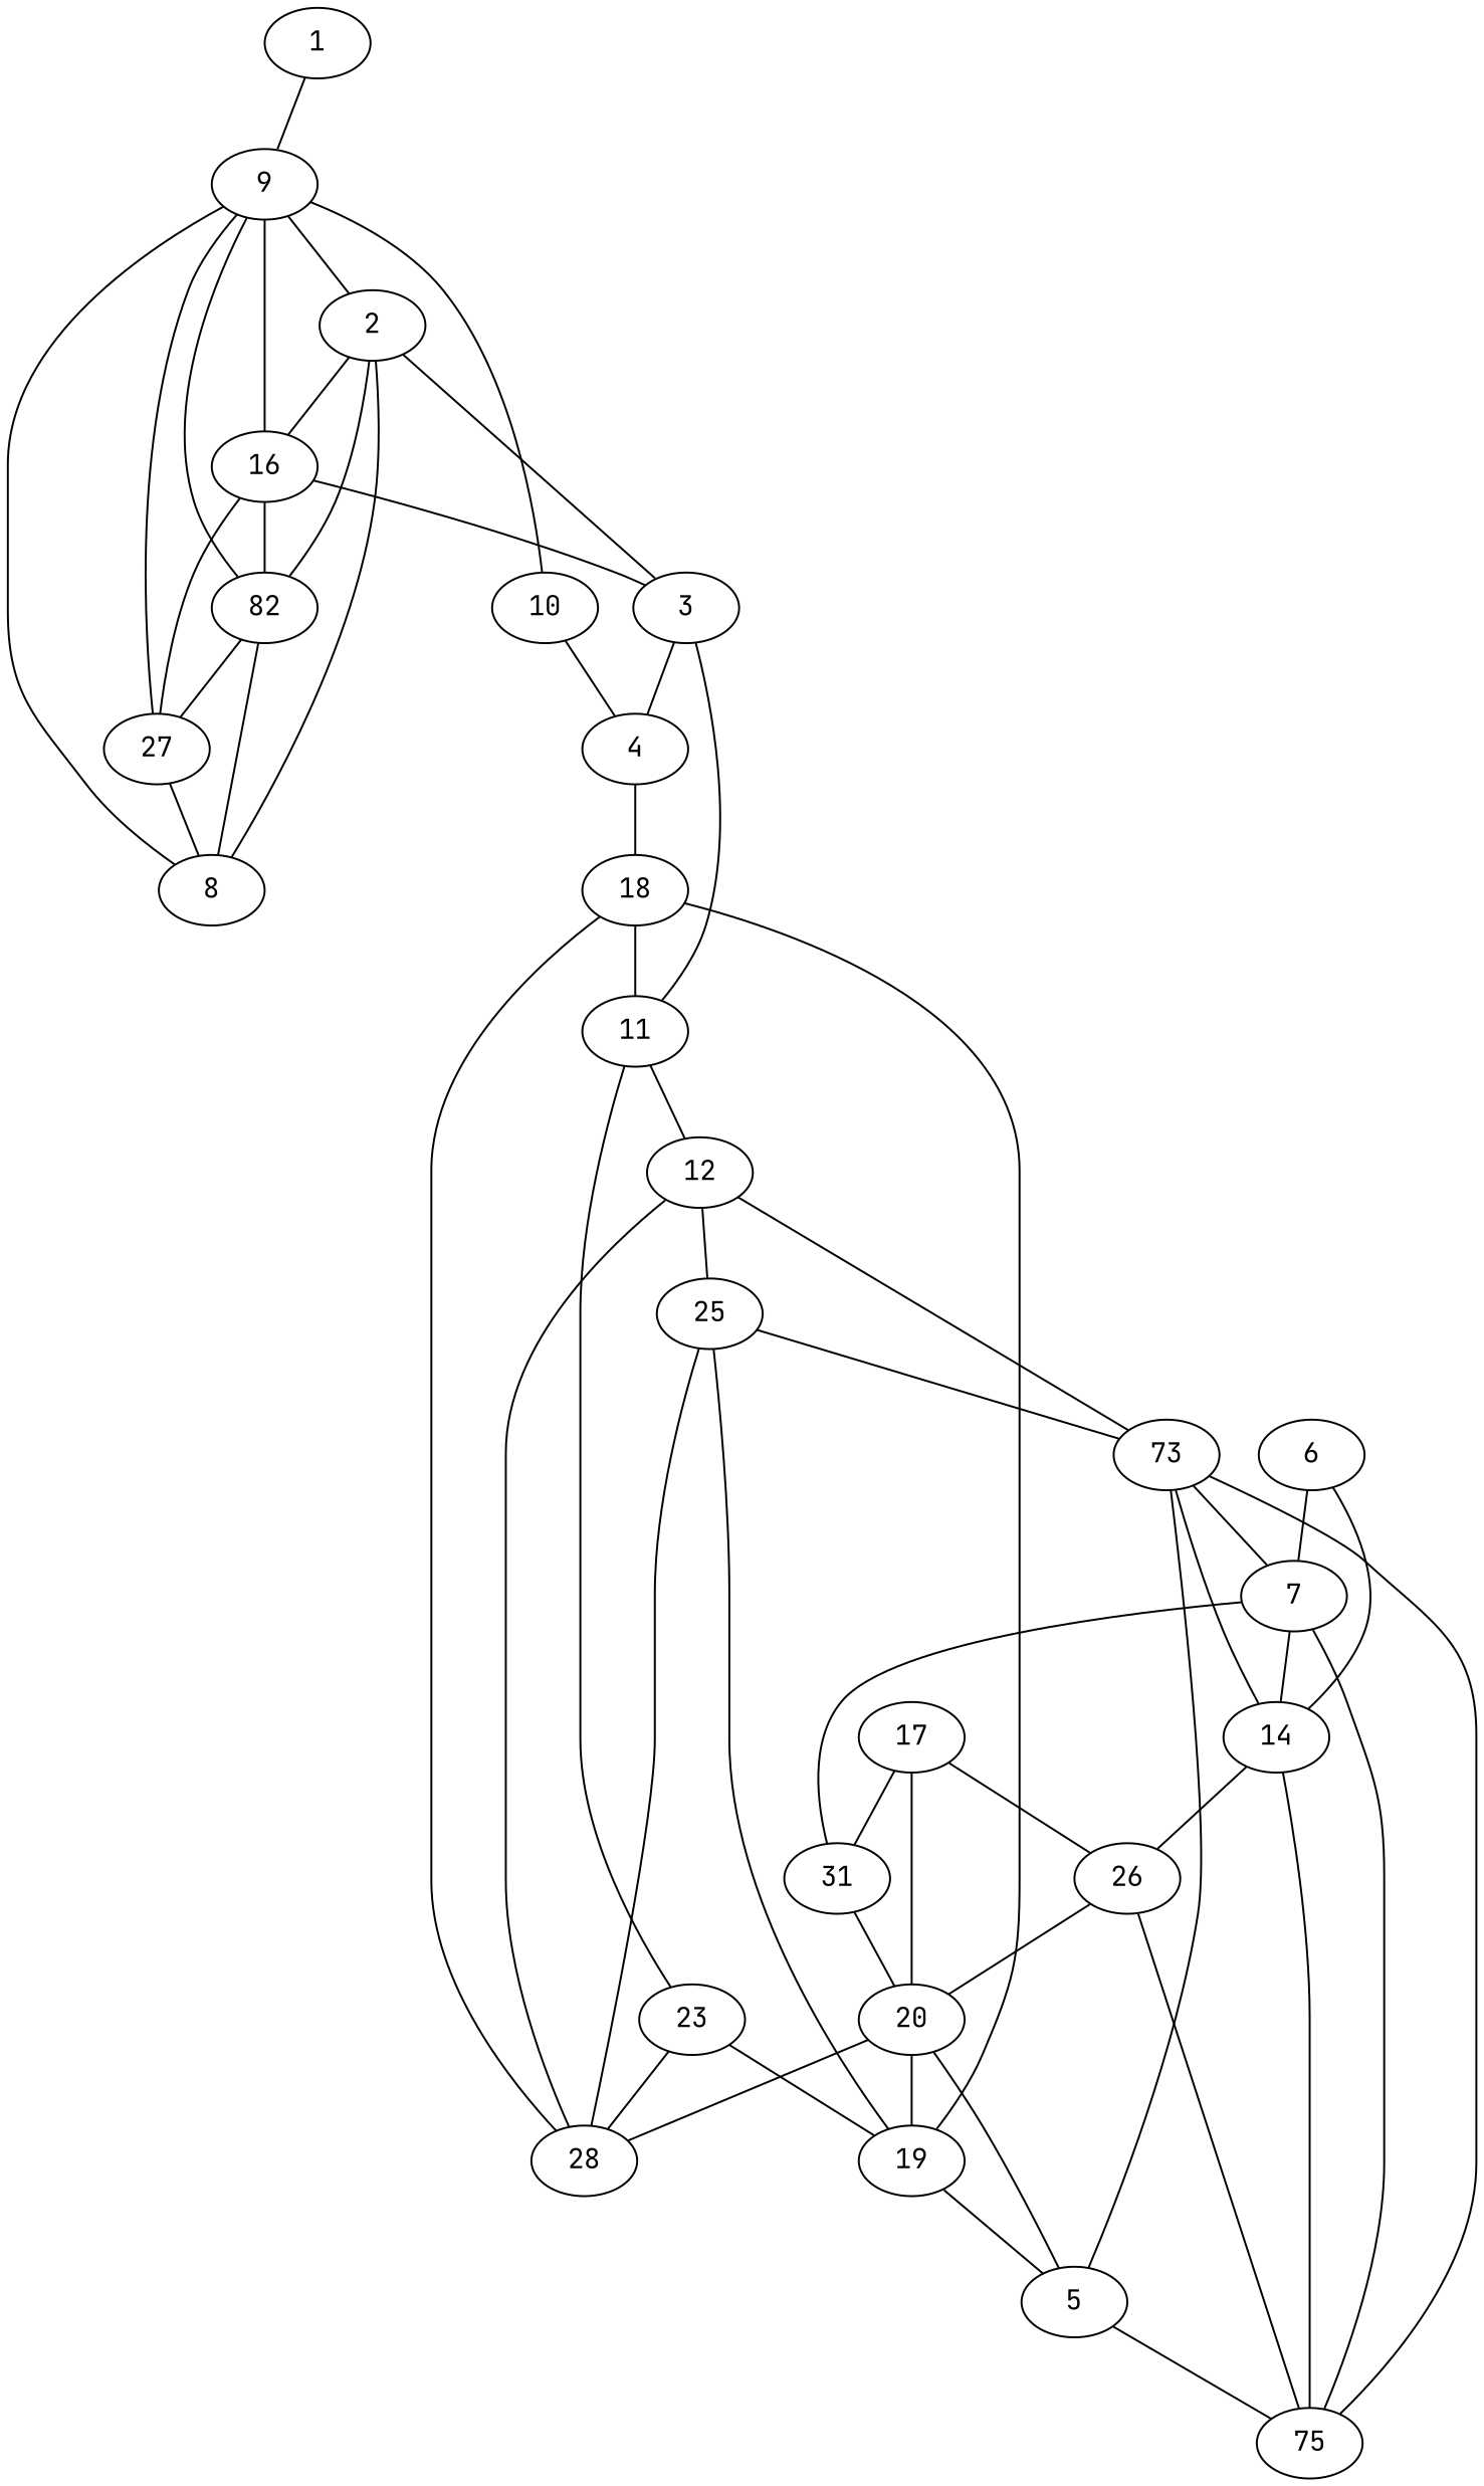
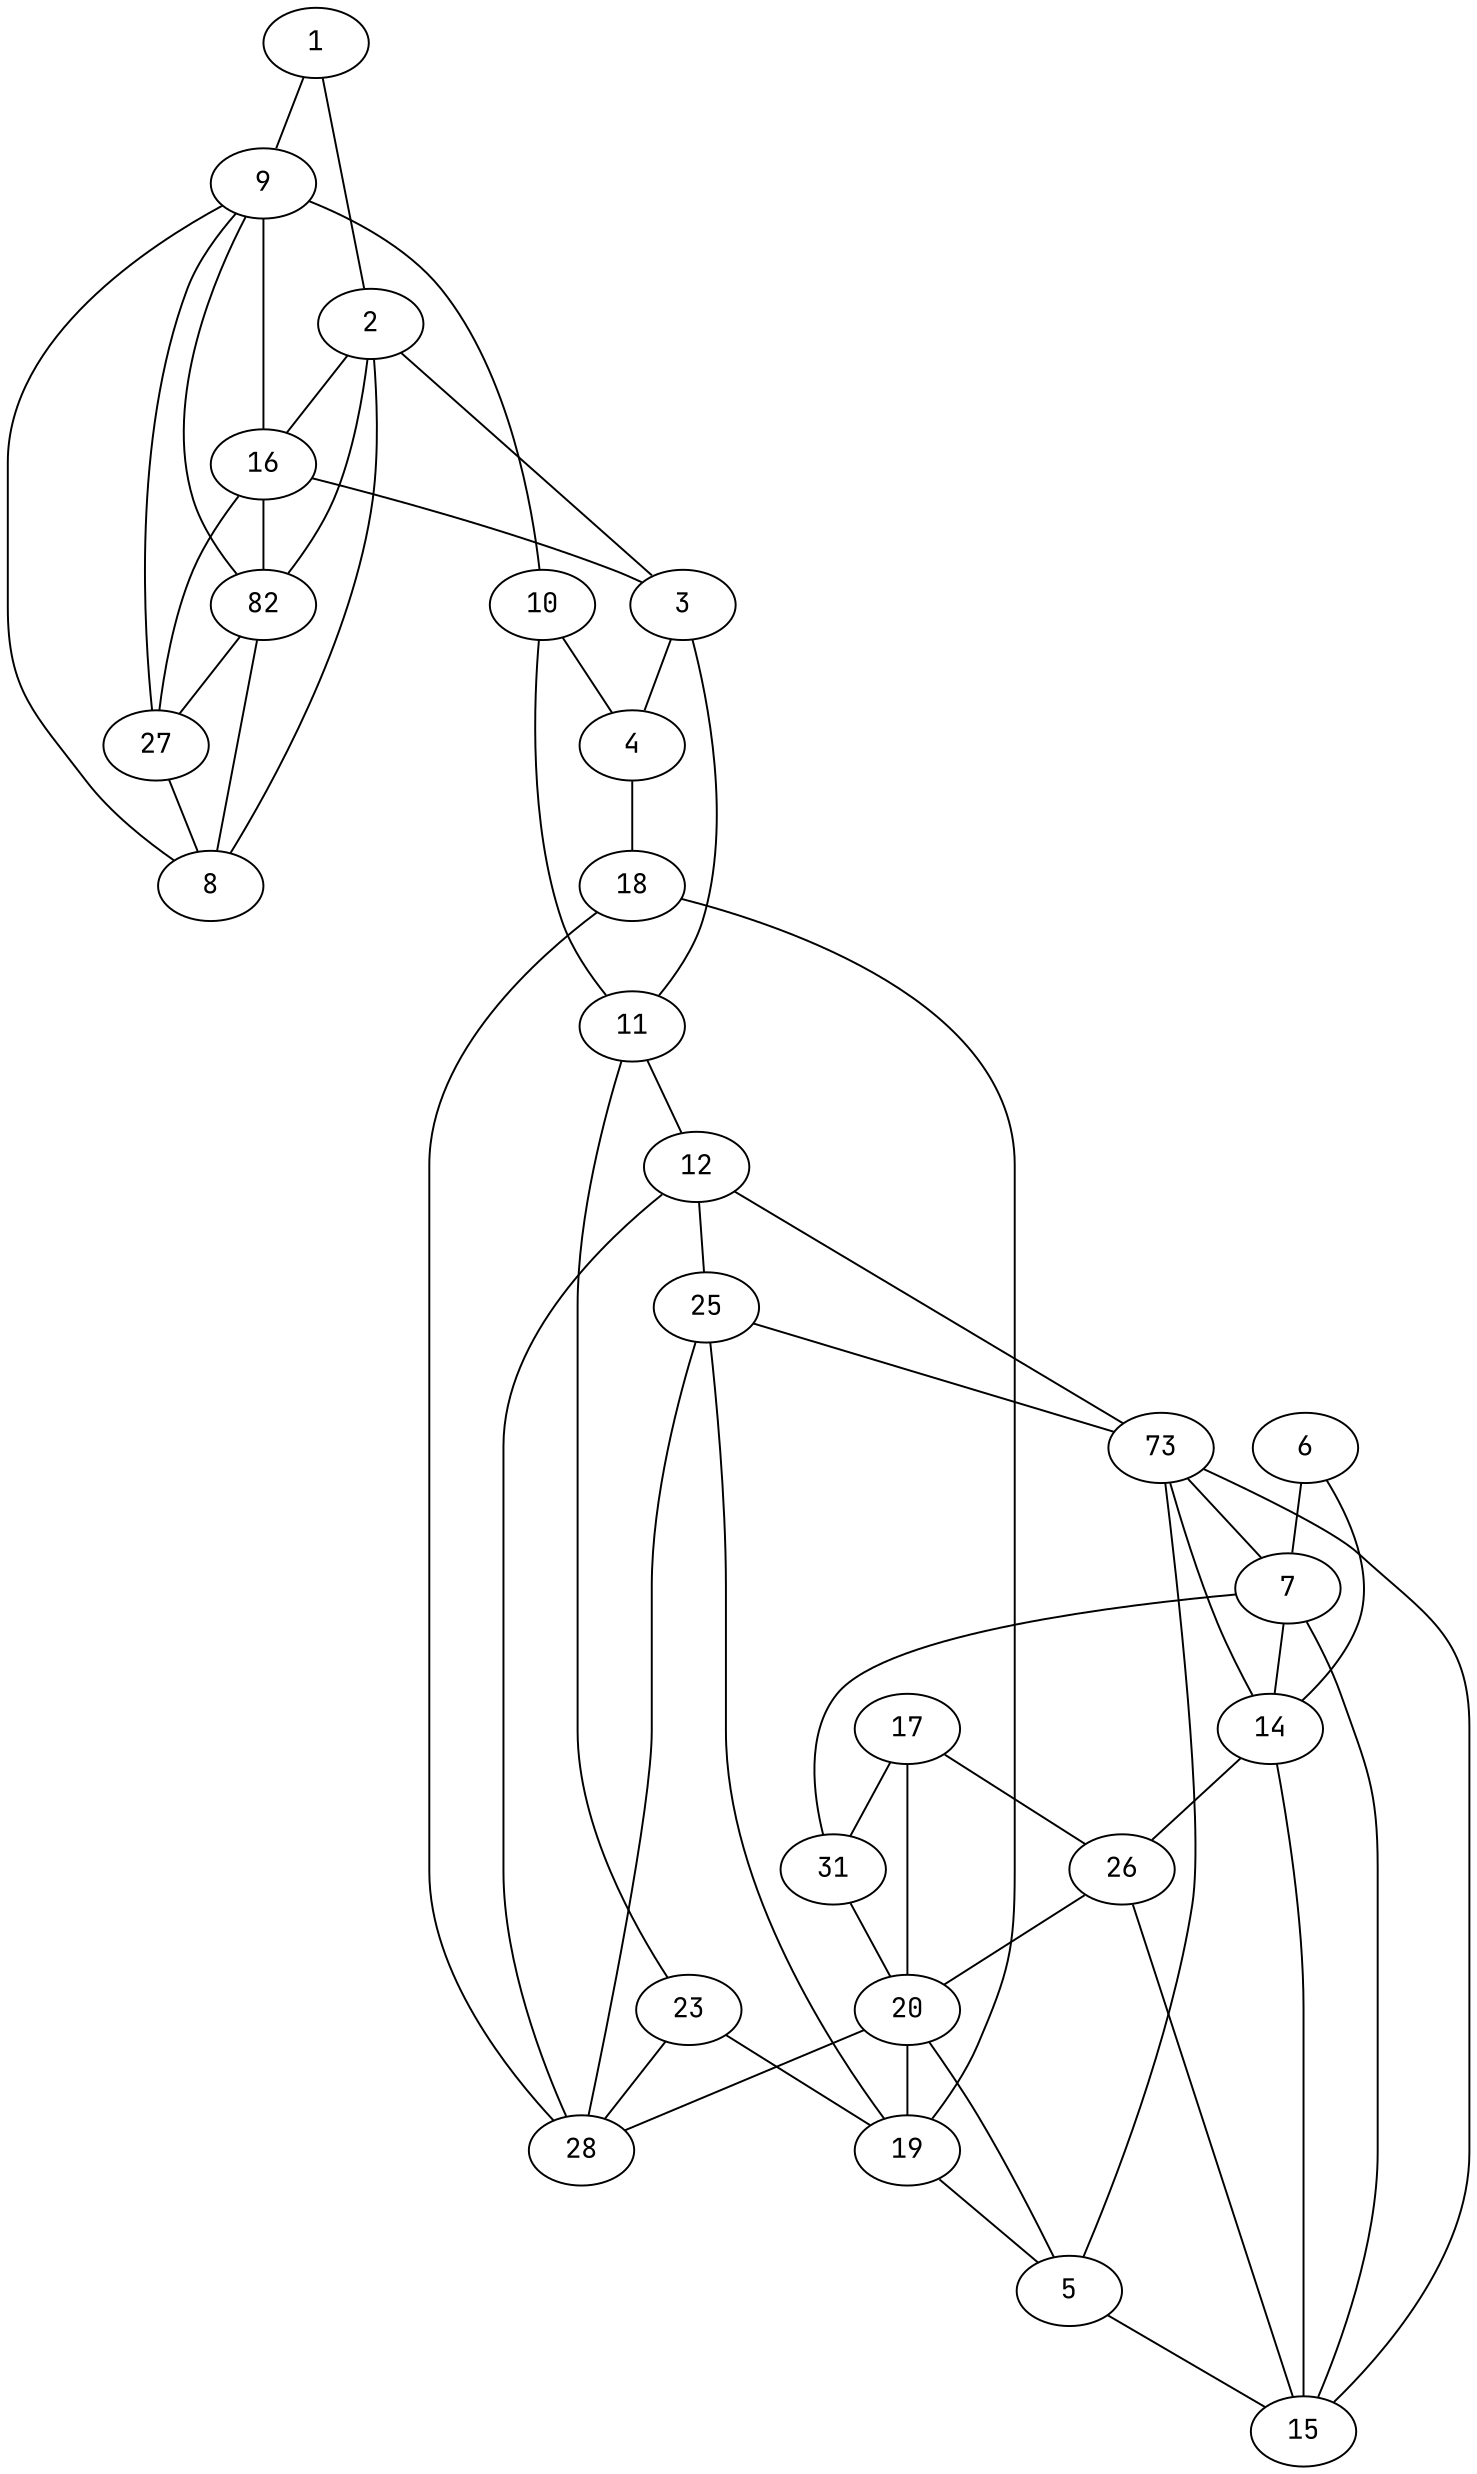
  graph {
    fontname="JetBrains Mono"
    node [aaLength=7 fontname="JetBrains Mono" sequence=DEAKELLSK type=0]
    edge [distance0=9.0 fontname="JetBrains Mono" frequency=1 type0=2]
    1 [aaLength=9]
    9 [aaLength=16 sequence=KLIQQAYNEVKTSICS]
    2 [aaLength=16 sequence=KLIQQAYNEVKTSICS]
    10 [aaLength=13 sequence=VPIKELCYTLLED]
    16 [aaLength=3 sequence=TIN type=1]
    3 [aaLength=13 sequence=VPIKELCYTLLED]
    8 [aaLength=9]
    4 [aaLength=4 sequence=DILK]
    11 [aaLength=4 sequence=DILK]
    n10 [label=82 sequence=EVEKEFI type=1]
    27 [sequence=EVEKEFI type=1]
    18 [sequence=VYKEFIE type=1]
    12 [aaLength=16 sequence=ISSAHRSMNKLLLGLK]
    23 [sequence=VYKEFIE type=1]
    19 [aaLength=10 sequence=ELKRVGMEFE type=1]
    n16 [aaLength=6 label=73 sequence=KQLAYY]
    25 [sequence=LAIILMP type=1]
    n18 [aaLength=10 label=28 sequence=ELKRVGMEFE type=1]
    5 [aaLength=16 sequence=ISSAHRSMNKLLLGLK]
    20 [sequence=LAIILMP type=1]
-   15 [aaLength=4 sequence=GSDG label=75]
+   15 [aaLength=4 sequence=GSDG]
    7 [aaLength=11 sequence=FEELEPYFELT]
    14 [aaLength=11 sequence=FEELEPYFELT]
    6 [aaLength=6 sequence=KQLAYY]
    n25 [label=31 sequence=FIFIGFN type=1]
    26 [sequence=FIFIGFN type=1]
    17 [aaLength=3 sequence=AYN type=1]
    1 -- 9 [distance0=40.78323 type0=3]
-   9 -- 2 [distance0=15.49577 type0=1]
+   1 -- 2 [distance0=15.49577 type0=1]
    9 -- 10 [distance0=38.76968 distance1=22.0 frequency=2 type1=4]
    2 -- 16 [distance0=10.0 type0=4]
    2 -- 3 [distance0=38.12769]
    2 -- 8 [distance0=48.35837 type0=3]
    10 -- 4 [distance0=35.29198]
-   18 -- 11 [distance0=30.26165 distance1=10.0 frequency=2 type0=1 type1=4]
+   10 -- 11 [distance0=30.26165 distance1=10.0 frequency=2 type0=1 type1=4]
    16 -- 9 [distance0=46.93948 type0=3]
    16 -- 3 [type0=4]
    16 -- n10 [distance0=44.0 type0=1]
    16 -- 27 [distance0=44.0]
    3 -- 4 [distance0=34.68103 distance1=10.0 frequency=2 type0=1 type1=4]
    3 -- 11 [distance0=41.43543 type0=3]
    8 -- 9 [distance0=10.84126 distance1=1.0 frequency=2 type0=1 type1=4]
    4 -- 18 [distance0=10.0 type0=4]
    11 -- 12 [distance0=38.81487 type0=3]
    11 -- 23 [distance0=10.0 type0=4]
    n10 -- 9 [distance0=43.02691 type0=3]
    n10 -- 2 [distance0=11.0 type0=4]
    n10 -- 8 [distance0=40.60378]
    n10 -- 27 [distance0=0.0 type0=1]
    27 -- 9 [distance0=43.02691 type0=3]
    27 -- 8 [distance0=40.60378 distance1=1.0 frequency=2 type1=4]
    18 -- 19 [distance1=2.0 frequency=2 type1=4]
    12 -- n16 [distance0=32.17007]
    12 -- 25 [distance0=5.0 type0=4]
    23 -- 19
    23 -- n18 [distance1=2.0 frequency=2 type0=3 type1=4]
    19 -- 5 [distance0=3.0 type0=4]
    n16 -- 7 [distance0=29.74464]
    n16 -- 14 [distance0=14.56315 distance1=7.0 frequency=2 type0=1 type1=4]
    25 -- 19 [distance0=34.0]
    25 -- n16 [distance0=1.0 type0=4]
    25 -- n18 [distance0=34.0 type0=3]
    n18 -- 18
    n18 -- 12 [distance0=3.0 type0=4]
    5 -- n16 [distance0=34.75019 type0=3]
    5 -- 20 [distance0=5.0 type0=4]
    5 -- 15 [distance0=34.30411]
    20 -- 19 [distance0=34.0]
    20 -- n18 [distance0=34.0 type0=3]
    15 -- n16 [distance0=51.44416 type0=3]
    15 -- 7 [distance0=36.09422 type0=1]
    15 -- 14 [distance0=38.63836]
    7 -- 14 [distance0=23.3949]
    7 -- n25 [distance0=4.0 type0=4]
    14 -- 26 [distance0=4.0 type0=4]
    6 -- 7 [distance0=20.53473 distance1=7.0 frequency=2 type0=1 type1=4]
    6 -- 14 [distance0=34.47222 type0=3]
    n25 -- 20 [distance0=36.0 type0=3]
    26 -- 20 [distance0=36.0 type0=3]
    26 -- 15 [distance0=13.0 type0=4]
    17 -- 20 [distance0=45.0 type0=3]
    17 -- n25 [type0=1]
    17 -- 26
  }
